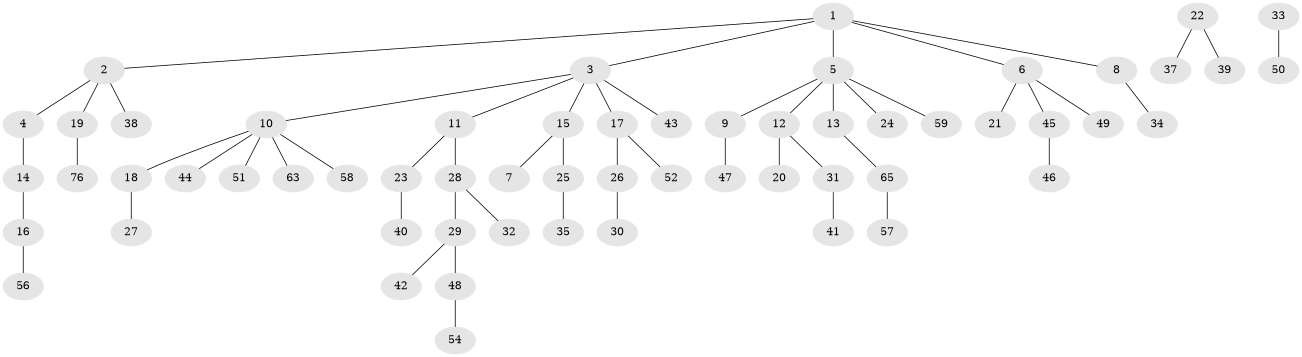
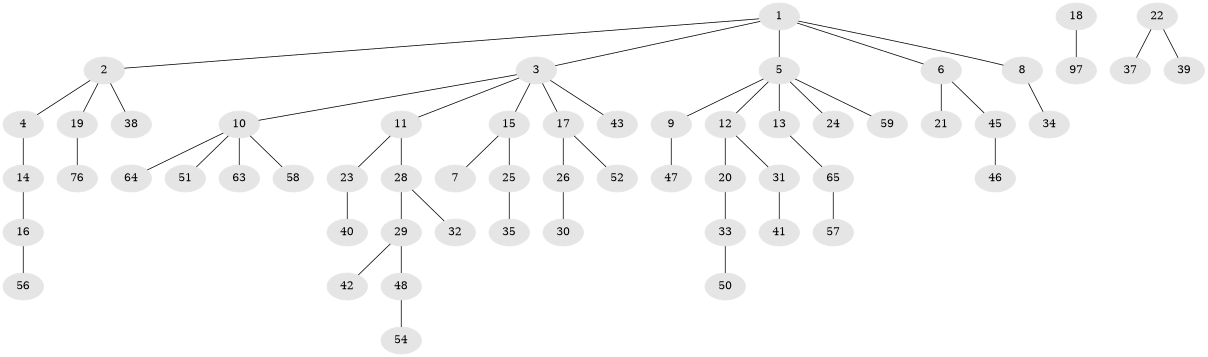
  graph {
    node [color=gray90 style=filled]
    edge [weight=1.0]
    1
    2
    3
    5
    6
    8
    4
    19
    38
    10
    11
    15
    17
    43
    9
    12
    13
    24
    59
    21
    45
-   49
    34
    14
    n25 [label=76]
    18
-   44
+   44 [label=64]
    51
    n29 [label=63]
    58
    23
    28
    7
    25
    26
    52
    16
    47
    20
    31
    n41 [label=65]
    46
-   27
+   27 [label=97]
    22
    37
    39
    40
    29
    32
    33
    41
    57
    56
    35
    30
    50
    42
    48
    54
    1 -- 2
    1 -- 3
    1 -- 5
    1 -- 6
    1 -- 8
    2 -- 4
    2 -- 19
    2 -- 38
    3 -- 10
    3 -- 11
    3 -- 15
    3 -- 17
    3 -- 43
    5 -- 9
    5 -- 12
    5 -- 13
    5 -- 24
    5 -- 59
    6 -- 21
    6 -- 45
-   6 -- 49
    8 -- 34
    4 -- 14
    19 -- n25 [weight=3.0]
-   10 -- 18
    10 -- 44
    10 -- 51
    10 -- n29
    10 -- 58
    11 -- 23
    11 -- 28
    15 -- 7
    15 -- 25
    17 -- 26
    17 -- 52
    9 -- 47
    12 -- 20
    12 -- 31
    13 -- n41
    45 -- 46
    14 -- 16
    18 -- 27
    23 -- 40
    28 -- 29
    28 -- 32
    25 -- 35
    26 -- 30
    16 -- 56
+   20 -- 33
    31 -- 41
    n41 -- 57
    22 -- 37
    22 -- 39
    29 -- 42
    29 -- 48 [weight=2.0]
    33 -- 50
    48 -- 54
  }
